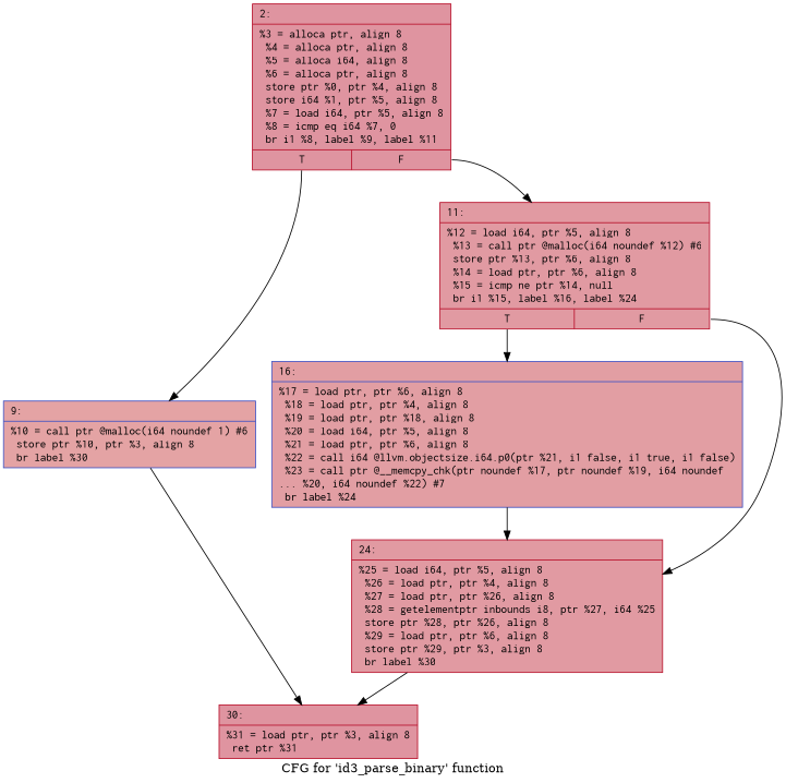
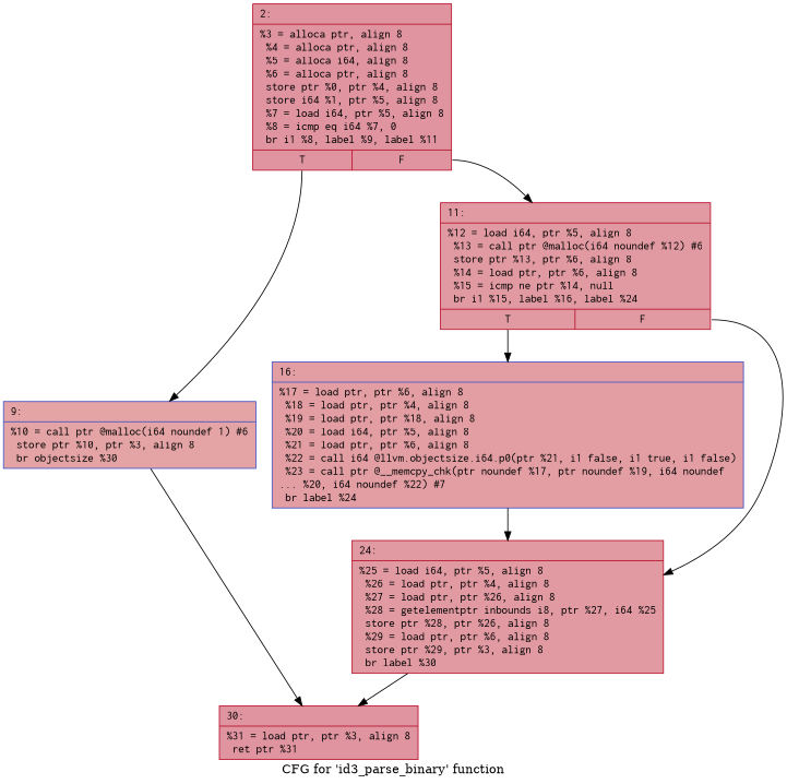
  digraph {
    label="CFG for 'id3_parse_binary' function"
    node [color="#b70d28ff" fillcolor="#b70d2870" fontname=Courier shape=record style=filled]
    n1 [label="{2:\l|  %3 = alloca ptr, align 8\l  %4 = alloca ptr, align 8\l  %5 = alloca i64, align 8\l  %6 = alloca ptr, align 8\l  store ptr %0, ptr %4, align 8\l  store i64 %1, ptr %5, align 8\l  %7 = load i64, ptr %5, align 8\l  %8 = icmp eq i64 %7, 0\l  br i1 %8, label %9, label %11\l|{<s0>T|<s1>F}}"]
-   n2 [color="#3d50c3ff" fillcolor="#c32e3170" label="{9:\l|  %10 = call ptr @malloc(i64 noundef 1) #6\l  store ptr %10, ptr %3, align 8\l  br label %30\l}"]
+   n2 [color="#3d50c3ff" fillcolor="#c32e3170" label="{9:\l|  %10 = call ptr @malloc(i64 noundef 1) #6\l  store ptr %10, ptr %3, align 8\l  br objectsize %30\l}"]
    n3 [fillcolor="#bb1b2c70" label="{11:\l|  %12 = load i64, ptr %5, align 8\l  %13 = call ptr @malloc(i64 noundef %12) #6\l  store ptr %13, ptr %6, align 8\l  %14 = load ptr, ptr %6, align 8\l  %15 = icmp ne ptr %14, null\l  br i1 %15, label %16, label %24\l|{<s0>T|<s1>F}}"]
    n4 [label="{30:\l|  %31 = load ptr, ptr %3, align 8\l  ret ptr %31\l}"]
    n5 [color="#3d50c3ff" fillcolor="#be242e70" label="{16:\l|  %17 = load ptr, ptr %6, align 8\l  %18 = load ptr, ptr %4, align 8\l  %19 = load ptr, ptr %18, align 8\l  %20 = load i64, ptr %5, align 8\l  %21 = load ptr, ptr %6, align 8\l  %22 = call i64 @llvm.objectsize.i64.p0(ptr %21, i1 false, i1 true, i1 false)\l  %23 = call ptr @__memcpy_chk(ptr noundef %17, ptr noundef %19, i64 noundef\l... %20, i64 noundef %22) #7\l  br label %24\l}"]
    n6 [fillcolor="#bb1b2c70" label="{24:\l|  %25 = load i64, ptr %5, align 8\l  %26 = load ptr, ptr %4, align 8\l  %27 = load ptr, ptr %26, align 8\l  %28 = getelementptr inbounds i8, ptr %27, i64 %25\l  store ptr %28, ptr %26, align 8\l  %29 = load ptr, ptr %6, align 8\l  store ptr %29, ptr %3, align 8\l  br label %30\l}"]
    n1 -> n2 [tailport=s0]
    n1 -> n3 [tailport=s1]
    n2 -> n4
    n3 -> n5 [tailport=s0]
    n3 -> n6 [tailport=s1]
    n5 -> n6
    n6 -> n4
  }
